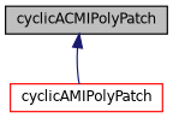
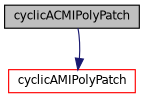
  digraph {
    node [fontname=Helvetica fontsize=10 shape=record]
    n1 [color=black fillcolor=grey75 fontcolor=black height=0.2 label=cyclicACMIPolyPatch style=filled width=0.4]
    n2 [color=red height=0.2 label=cyclicAMIPolyPatch width=0.4]
-   n1 -> n2 [color=midnightblue dir=back fontname=Helvetica fontsize=10 labelfontname=Helvetica labelfontsize=10 style=solid]
+   n2 -> n1 [color=midnightblue dir=back fontname=Helvetica fontsize=10 labelfontname=Helvetica labelfontsize=10 style=solid]
  }
